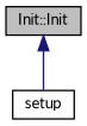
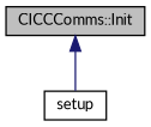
  digraph {
    rankdir=TB
    fontname=Lato
    node [color=black fontname=Lato fontsize=10 shape=record]
-   n1 [fillcolor=grey75 fontcolor=black height=0.2 label="Init::Init" style=filled width=0.4]
+   n1 [fillcolor=grey75 fontcolor=black height=0.2 label="CICCComms::Init" style=filled width=0.4]
    n2 [height=0.2 label=setup width=0.4]
    n1 -> n2 [color=midnightblue dir=back fontname=Lato fontsize=10 labelfontname=Helvetica labelfontsize=10 style=solid]
  }
